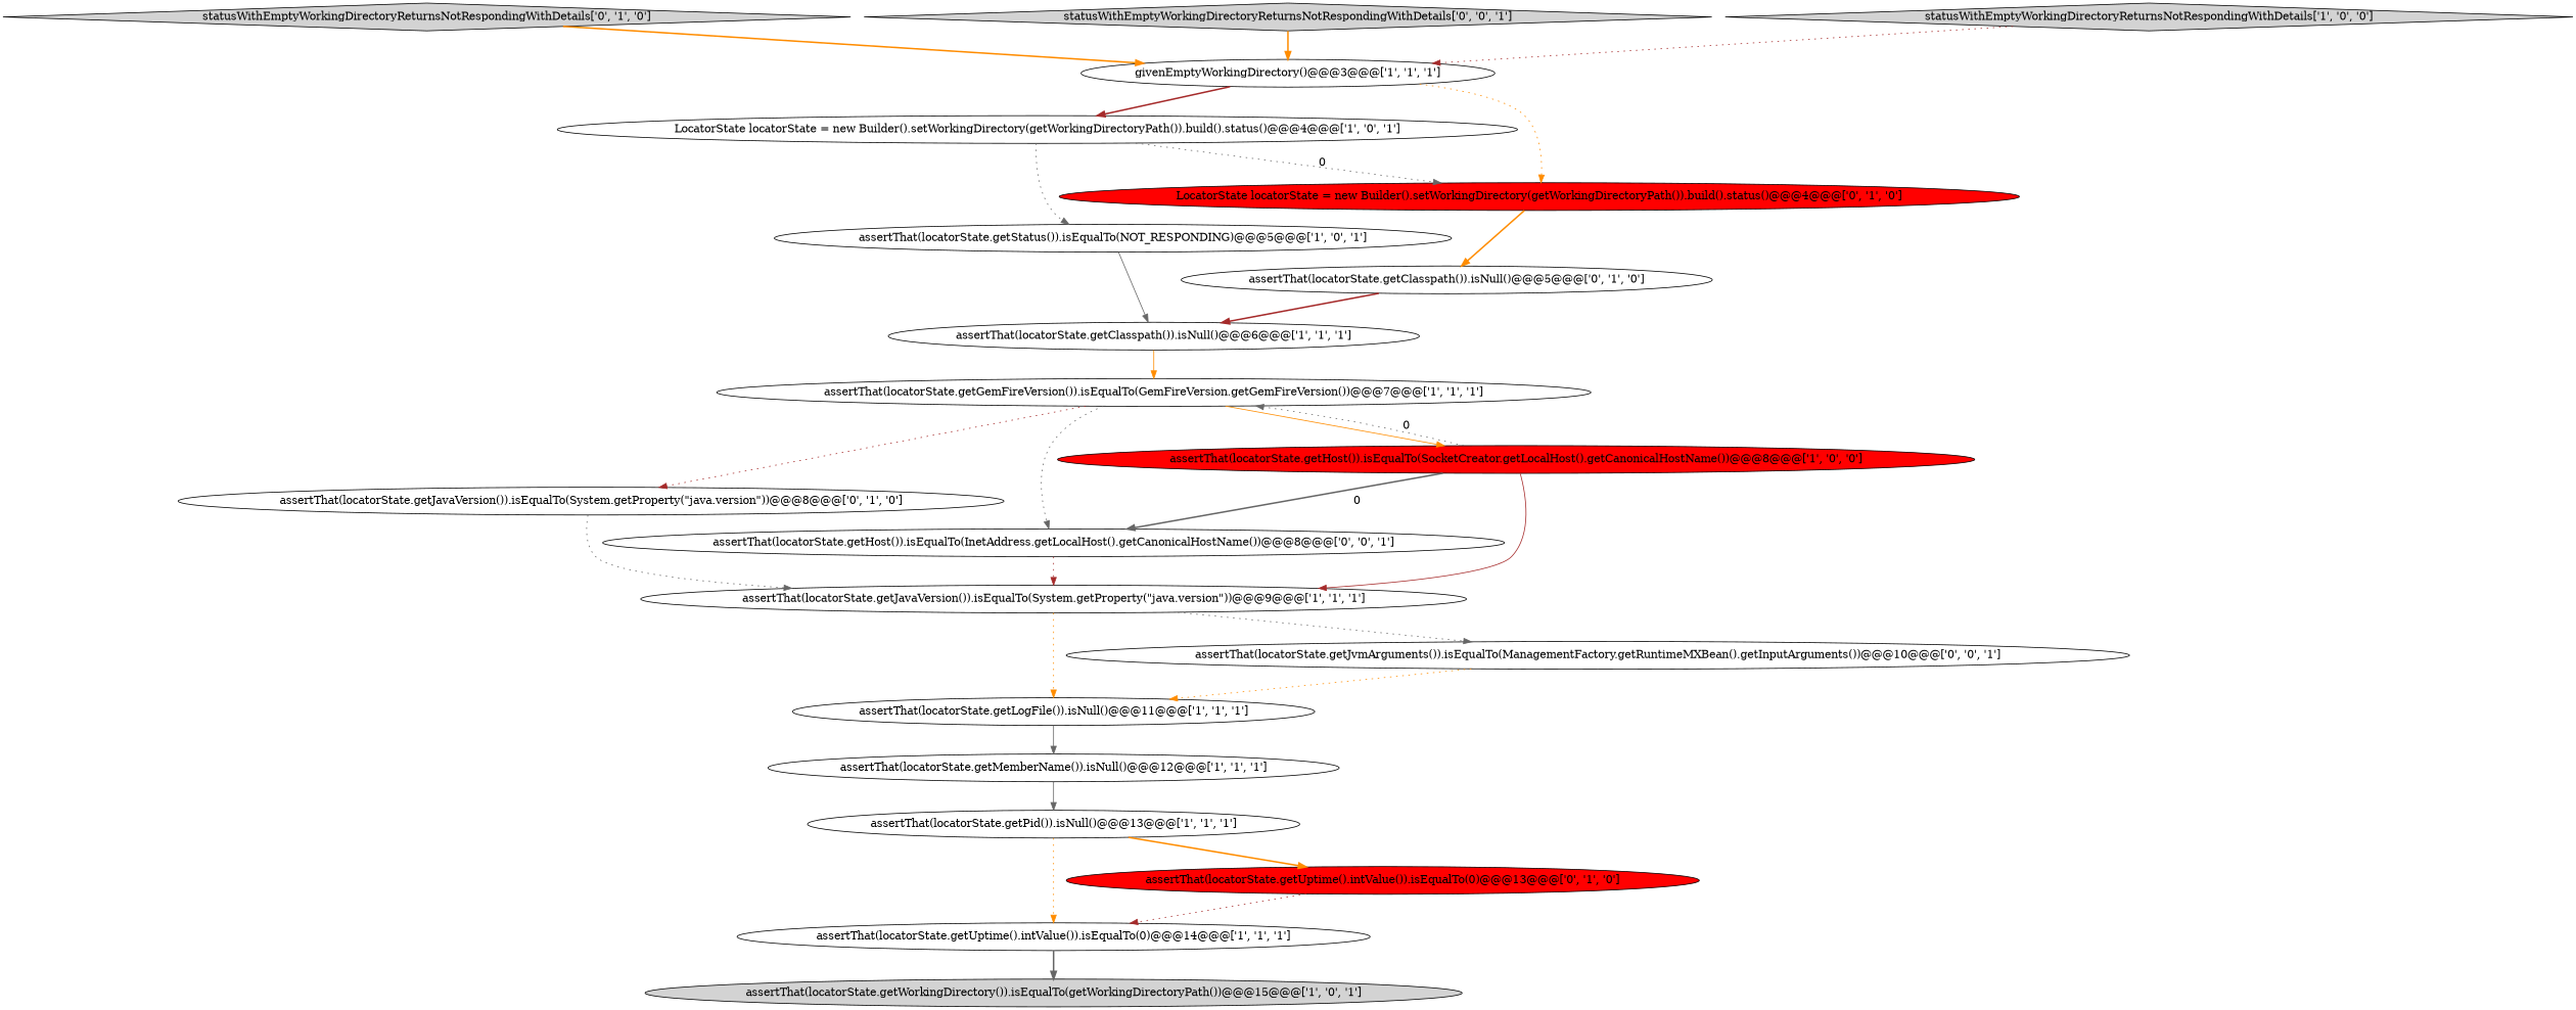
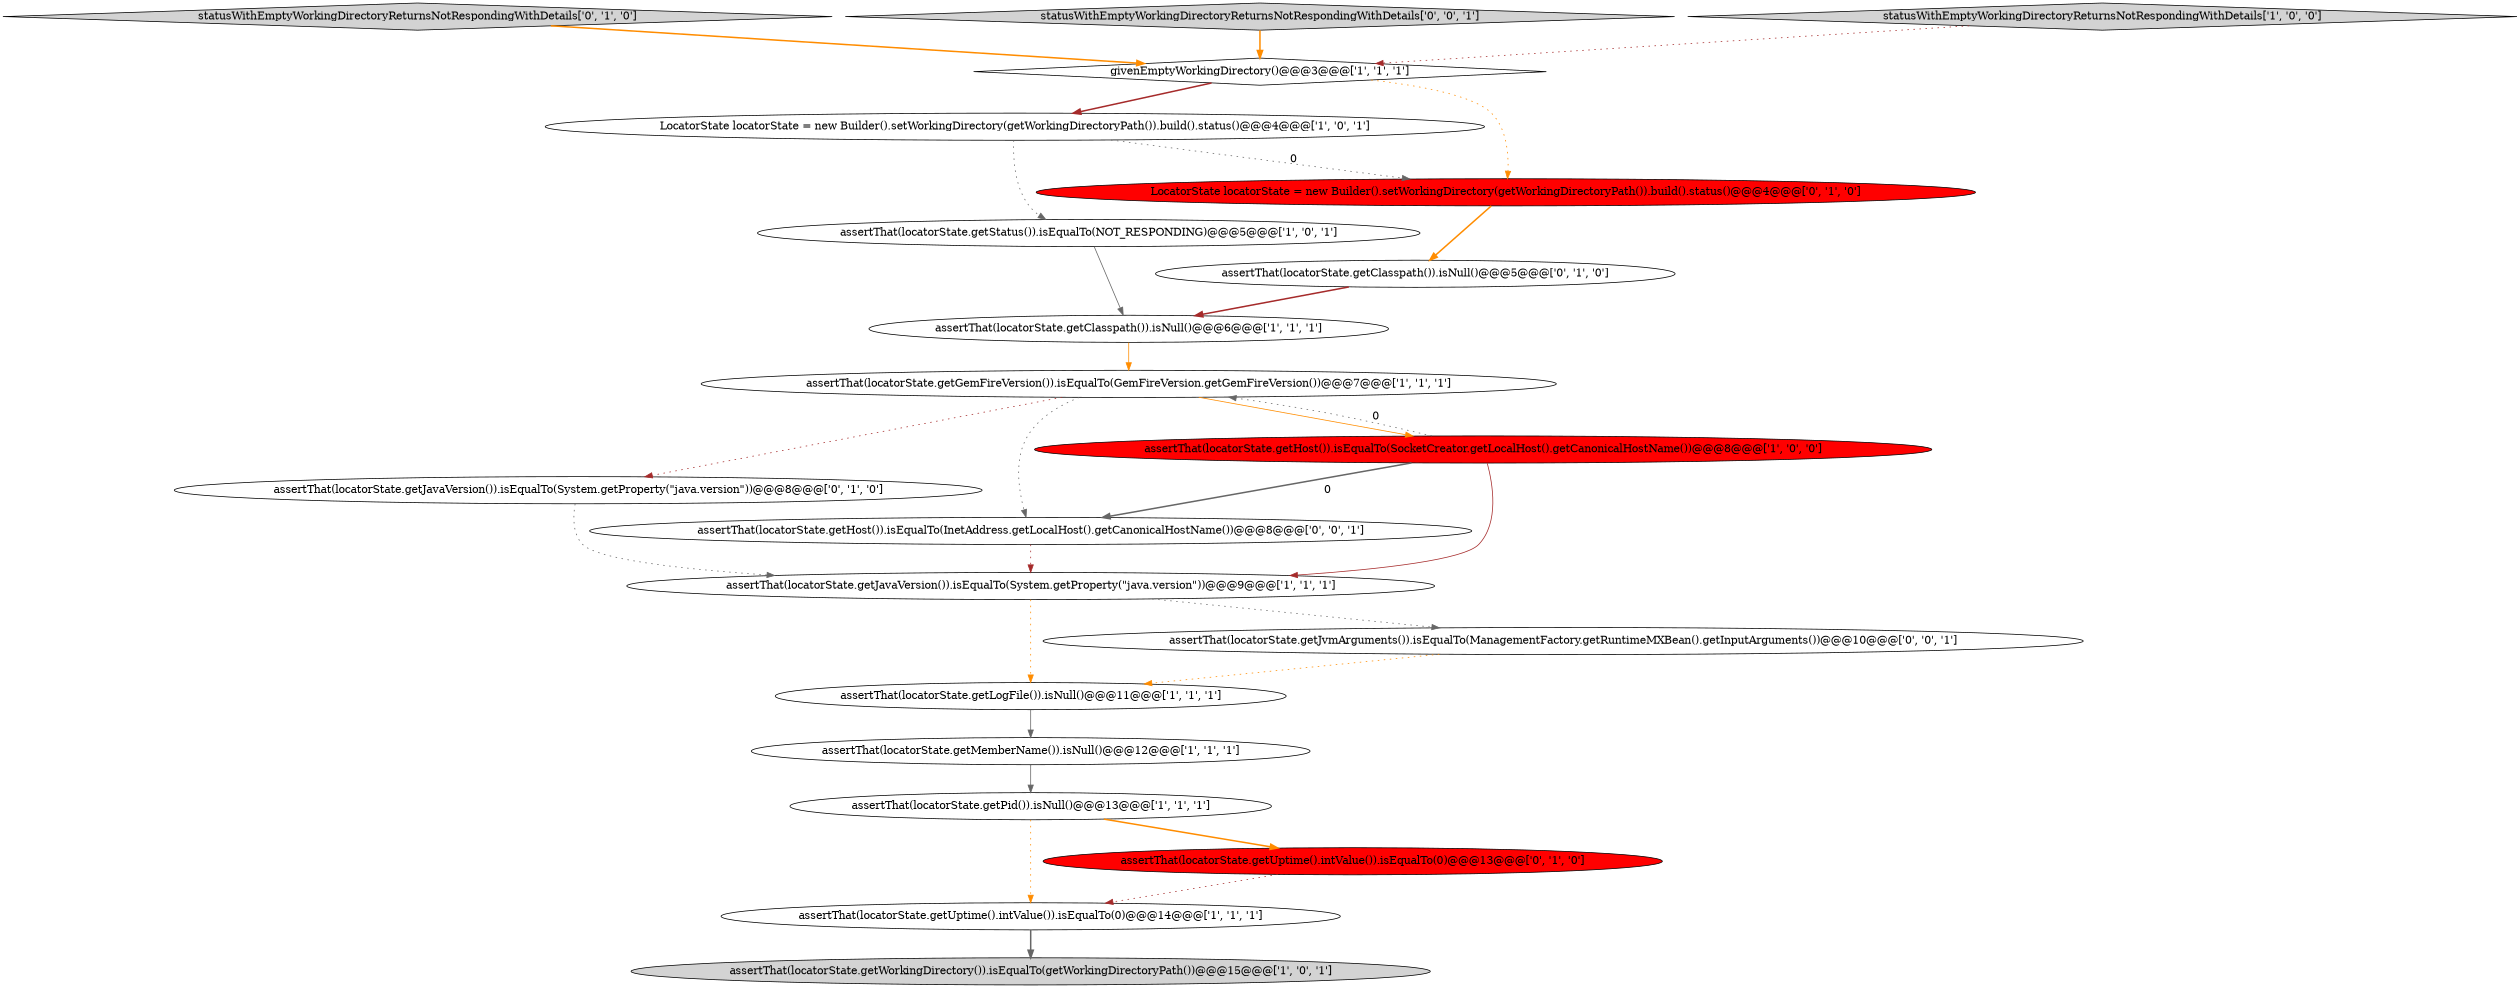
  digraph {
    node [fillcolor=white shape=ellipse style=filled]
    edge [style=dotted color=gray40]
    n1 [label="assertThat(locatorState.getPid()).isNull()@@@13@@@['1', '1', '1']"]
    n2 [label="assertThat(locatorState.getUptime().intValue()).isEqualTo(0)@@@14@@@['1', '1', '1']"]
    n3 [fillcolor=red label="assertThat(locatorState.getUptime().intValue()).isEqualTo(0)@@@13@@@['0', '1', '0']"]
    n4 [label="assertThat(locatorState.getJavaVersion()).isEqualTo(System.getProperty(\"java.version\"))@@@9@@@['1', '1', '1']"]
    n5 [label="assertThat(locatorState.getLogFile()).isNull()@@@11@@@['1', '1', '1']"]
    n6 [label="assertThat(locatorState.getJvmArguments()).isEqualTo(ManagementFactory.getRuntimeMXBean().getInputArguments())@@@10@@@['0', '0', '1']"]
    n7 [fillcolor=lightgray label="statusWithEmptyWorkingDirectoryReturnsNotRespondingWithDetails['0', '1', '0']" shape=diamond]
-   n8 [label="givenEmptyWorkingDirectory()@@@3@@@['1', '1', '1']"]
+   n8 [label="givenEmptyWorkingDirectory()@@@3@@@['1', '1', '1']" shape=diamond]
    n9 [label="LocatorState locatorState = new Builder().setWorkingDirectory(getWorkingDirectoryPath()).build().status()@@@4@@@['1', '0', '1']"]
    n10 [fillcolor=red label="LocatorState locatorState = new Builder().setWorkingDirectory(getWorkingDirectoryPath()).build().status()@@@4@@@['0', '1', '0']"]
    n11 [label="assertThat(locatorState.getStatus()).isEqualTo(NOT_RESPONDING)@@@5@@@['1', '0', '1']"]
    n12 [fillcolor=lightgray label="assertThat(locatorState.getWorkingDirectory()).isEqualTo(getWorkingDirectoryPath())@@@15@@@['1', '0', '1']"]
    n13 [fillcolor=lightgray label="statusWithEmptyWorkingDirectoryReturnsNotRespondingWithDetails['0', '0', '1']" shape=diamond]
    n14 [label="assertThat(locatorState.getJavaVersion()).isEqualTo(System.getProperty(\"java.version\"))@@@8@@@['0', '1', '0']"]
    n15 [label="assertThat(locatorState.getMemberName()).isNull()@@@12@@@['1', '1', '1']"]
    n16 [label="assertThat(locatorState.getClasspath()).isNull()@@@5@@@['0', '1', '0']"]
    n17 [label="assertThat(locatorState.getHost()).isEqualTo(InetAddress.getLocalHost().getCanonicalHostName())@@@8@@@['0', '0', '1']"]
    n18 [label="assertThat(locatorState.getClasspath()).isNull()@@@6@@@['1', '1', '1']"]
    n19 [fillcolor=lightgray label="statusWithEmptyWorkingDirectoryReturnsNotRespondingWithDetails['1', '0', '0']" shape=diamond]
    n20 [label="assertThat(locatorState.getGemFireVersion()).isEqualTo(GemFireVersion.getGemFireVersion())@@@7@@@['1', '1', '1']"]
    n21 [fillcolor=red label="assertThat(locatorState.getHost()).isEqualTo(SocketCreator.getLocalHost().getCanonicalHostName())@@@8@@@['1', '0', '0']"]
    n1 -> n2 [color=darkorange]
    n1 -> n3 [style=bold color=darkorange]
    n2 -> n12 [style=bold]
    n3 -> n2 [color=brown]
    n4 -> n5 [color=darkorange]
    n4 -> n6
    n5 -> n15 [style=solid]
    n6 -> n5 [color=darkorange]
    n7 -> n8 [style=bold color=darkorange]
    n8 -> n9 [style=bold color=brown]
    n8 -> n10 [color=darkorange]
    n9 -> n10 [label=0]
    n9 -> n11
    n10 -> n16 [style=bold color=darkorange]
    n11 -> n18 [style=solid]
    n13 -> n8 [style=bold color=darkorange]
    n14 -> n4
    n15 -> n1 [style=solid]
    n16 -> n18 [style=bold color=brown]
    n17 -> n4 [color=brown]
    n18 -> n20 [style=solid color=darkorange]
    n19 -> n8 [color=brown]
    n20 -> n14 [color=brown]
    n20 -> n17
    n20 -> n21 [style=solid color=darkorange]
    n21 -> n4 [style=solid color=brown]
    n21 -> n17 [label=0 style=bold]
    n21 -> n20 [label=0]
  }
